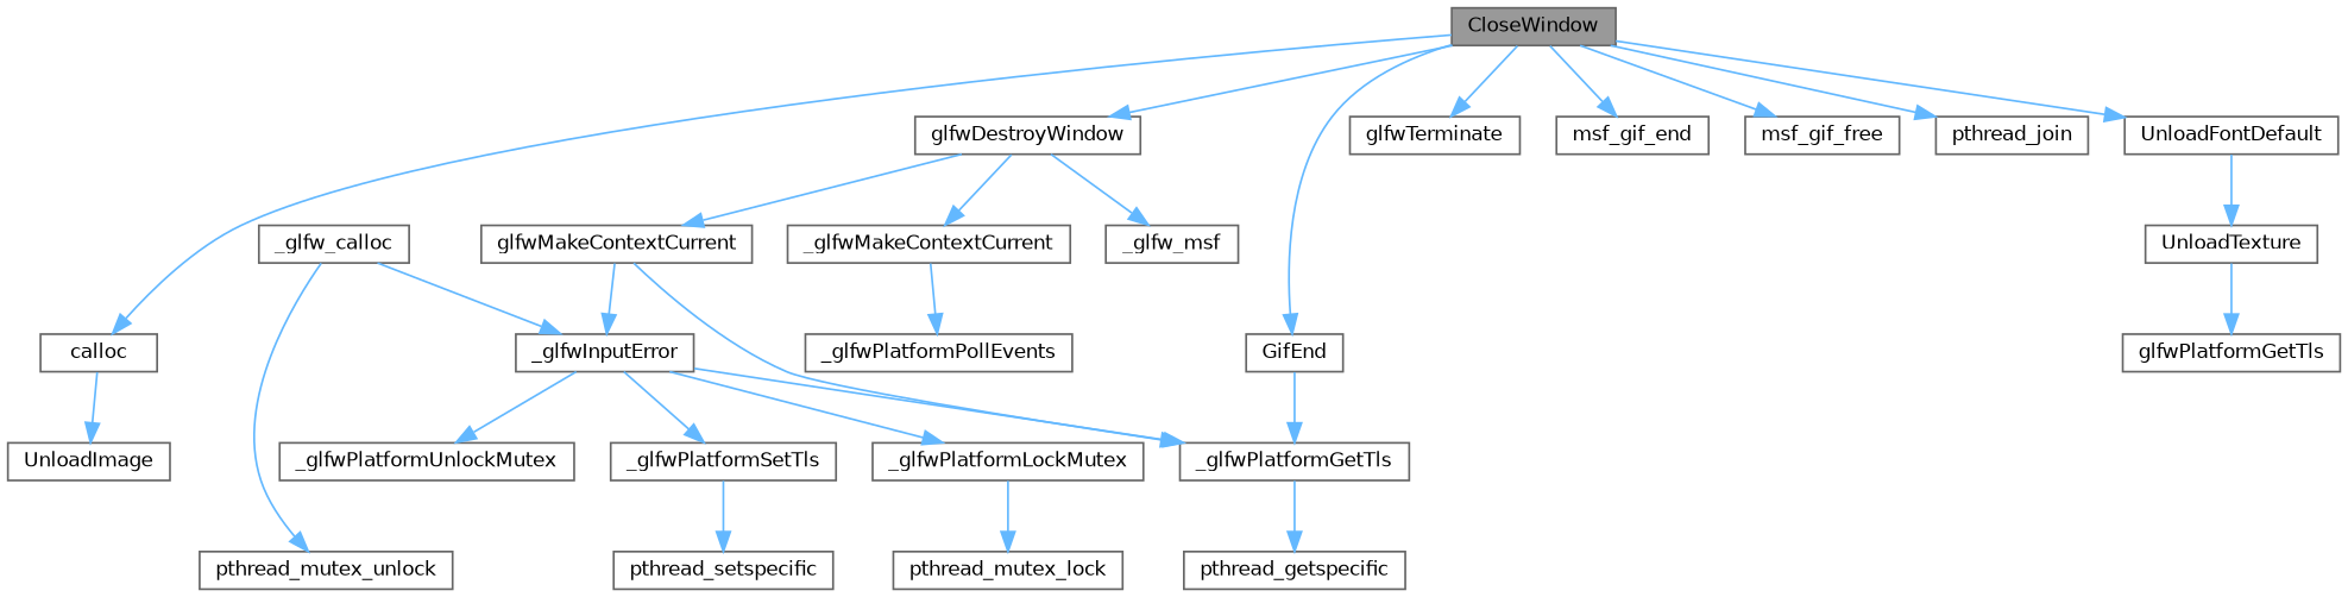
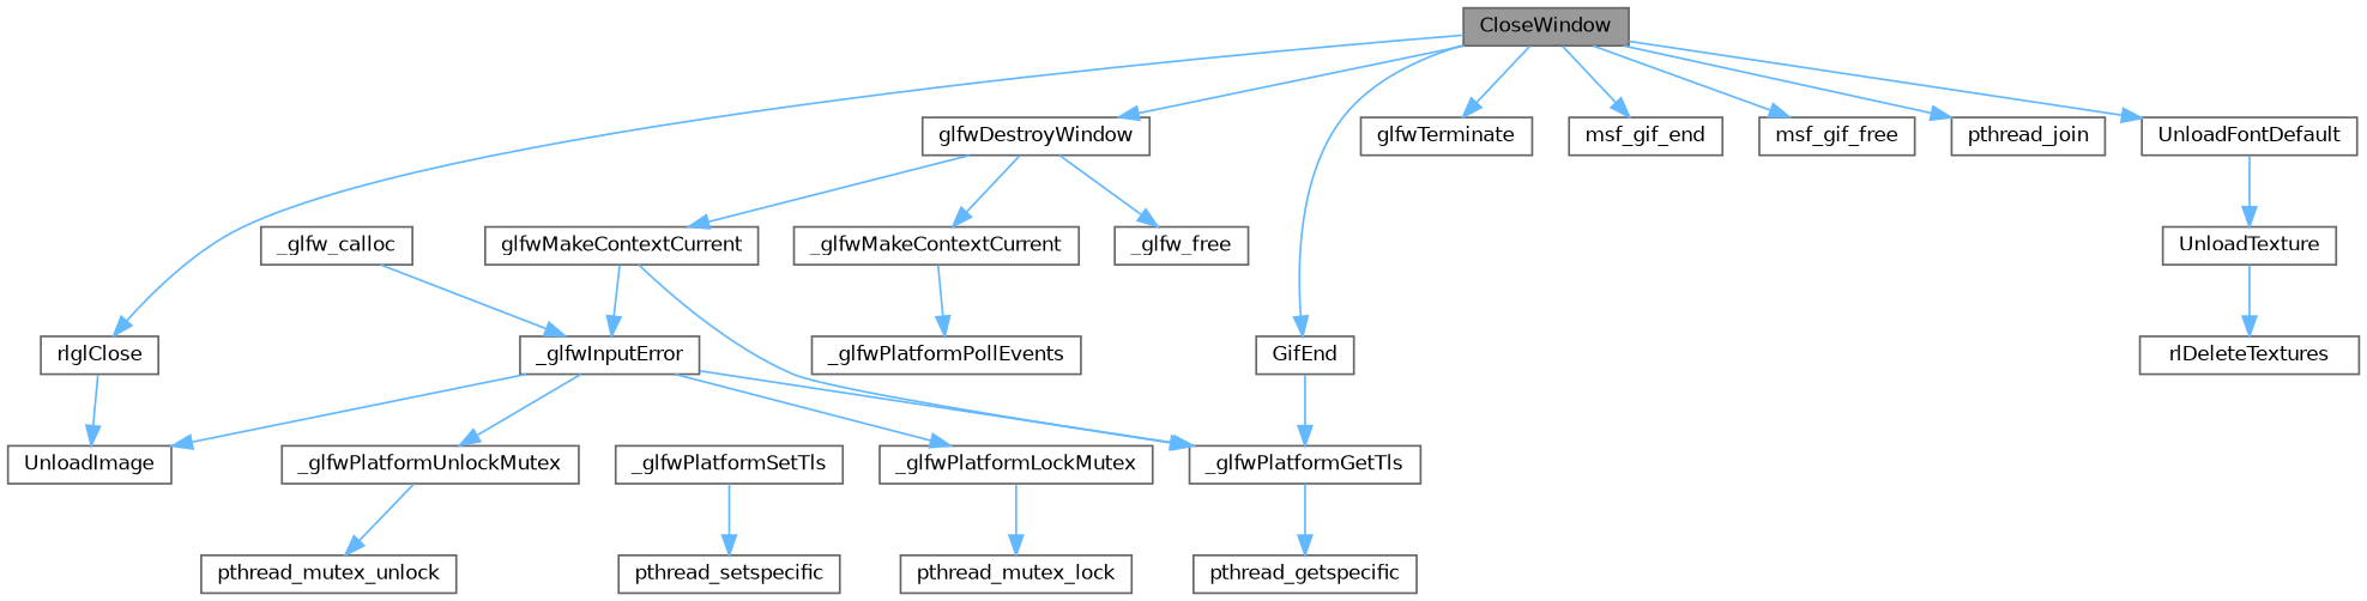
  digraph {
    rankdir=TB
    node [color=grey40 fillcolor=white fontname=Helvetica fontsize=10 shape=box style=filled]
    edge [color=steelblue1 fontname=Helvetica fontsize=10 labelfontname=Helvetica labelfontsize=10 style=solid]
    n1 [color=gray40 fillcolor=grey60 fontcolor=black height=0.2 label=CloseWindow width=0.4]
    n2 [height=0.2 label=GifEnd width=0.4]
    n3 [height=0.2 label=glfwDestroyWindow width=0.4]
    n4 [height=0.2 label=glfwTerminate width=0.4]
    n5 [height=0.2 label=msf_gif_end width=0.4]
    n6 [height=0.2 label=msf_gif_free width=0.4]
    n7 [height=0.2 label=pthread_join width=0.4]
-   n8 [height=0.2 label=calloc width=0.4]
+   n8 [height=0.2 label=rlglClose width=0.4]
    n9 [height=0.2 label=UnloadFontDefault width=0.4]
    n10 [height=0.2 label=_glfwPlatformGetTls width=0.4]
-   n11 [height=0.2 label=_glfw_msf width=0.4]
+   n11 [height=0.2 label=_glfw_free width=0.4]
    n12 [height=0.2 label=_glfwMakeContextCurrent width=0.4]
    n13 [height=0.2 label=glfwMakeContextCurrent width=0.4]
    n14 [height=0.2 label=UnloadImage width=0.4]
    n15 [height=0.2 label=UnloadTexture width=0.4]
    n16 [height=0.2 label=_glfwPlatformPollEvents width=0.4]
    n17 [height=0.2 label=pthread_getspecific width=0.4]
    n18 [height=0.2 label=_glfwInputError width=0.4]
    n19 [height=0.2 label=_glfwPlatformLockMutex width=0.4]
    n20 [height=0.2 label=_glfwPlatformSetTls width=0.4]
    n21 [height=0.2 label=_glfwPlatformUnlockMutex width=0.4]
    n22 [height=0.2 label=_glfw_calloc width=0.4]
    n23 [height=0.2 label=pthread_mutex_lock width=0.4]
    n24 [height=0.2 label=pthread_setspecific width=0.4]
    n25 [height=0.2 label=pthread_mutex_unlock width=0.4]
-   n26 [height=0.2 label=glfwPlatformGetTls width=0.4]
+   n26 [height=0.2 label=rlDeleteTextures width=0.4]
    n1 -> n2
    n1 -> n3
    n1 -> n4
    n1 -> n5
    n1 -> n6
    n1 -> n7
    n1 -> n8
    n1 -> n9
    n2 -> n10
    n3 -> n11
    n3 -> n12
    n3 -> n13
    n8 -> n14
    n9 -> n15
    n10 -> n17
    n12 -> n16
    n13 -> n10
    n13 -> n18
    n15 -> n26
    n18 -> n10
    n18 -> n19
-   n18 -> n20
+   n18 -> n14
    n18 -> n21
    n19 -> n23
    n20 -> n24
-   n22 -> n25
+   n21 -> n25
    n22 -> n18
  }
